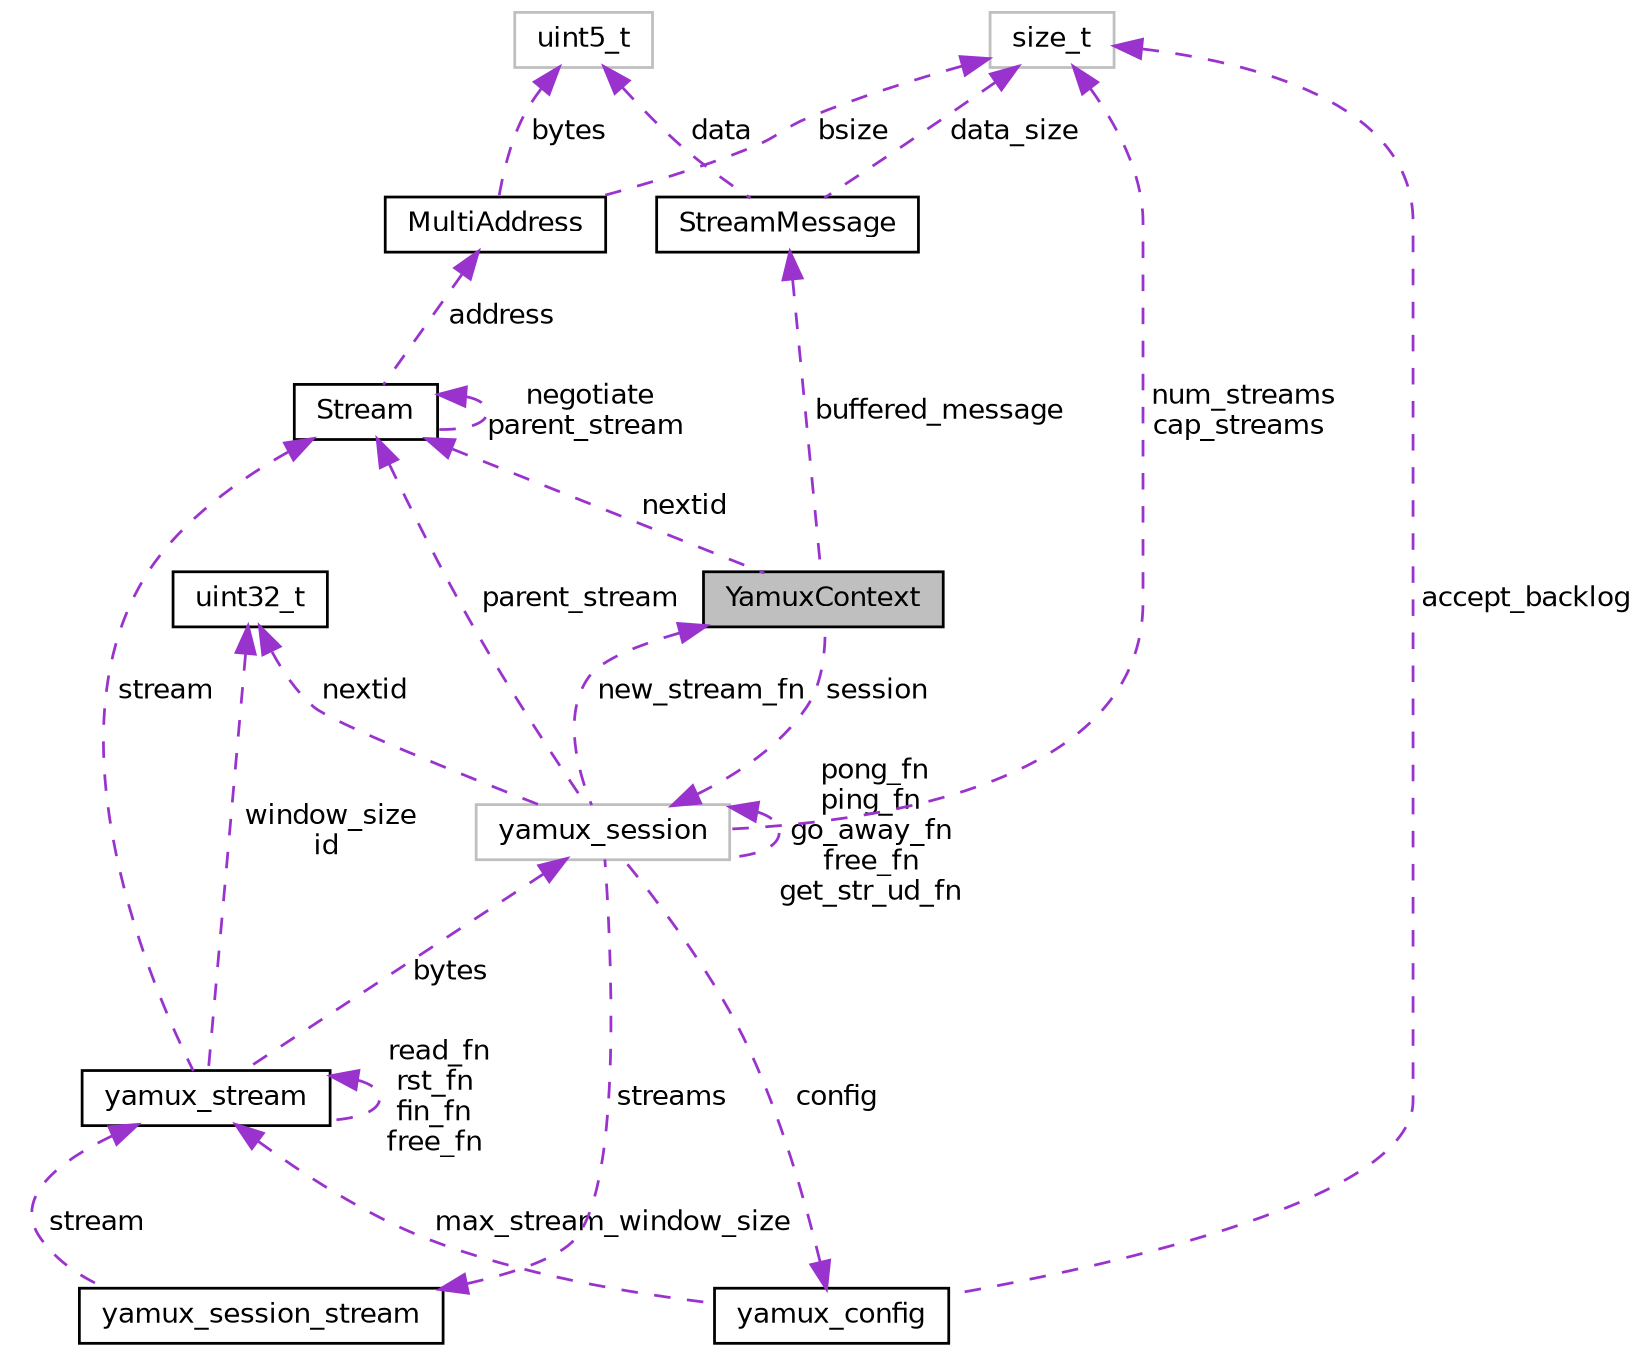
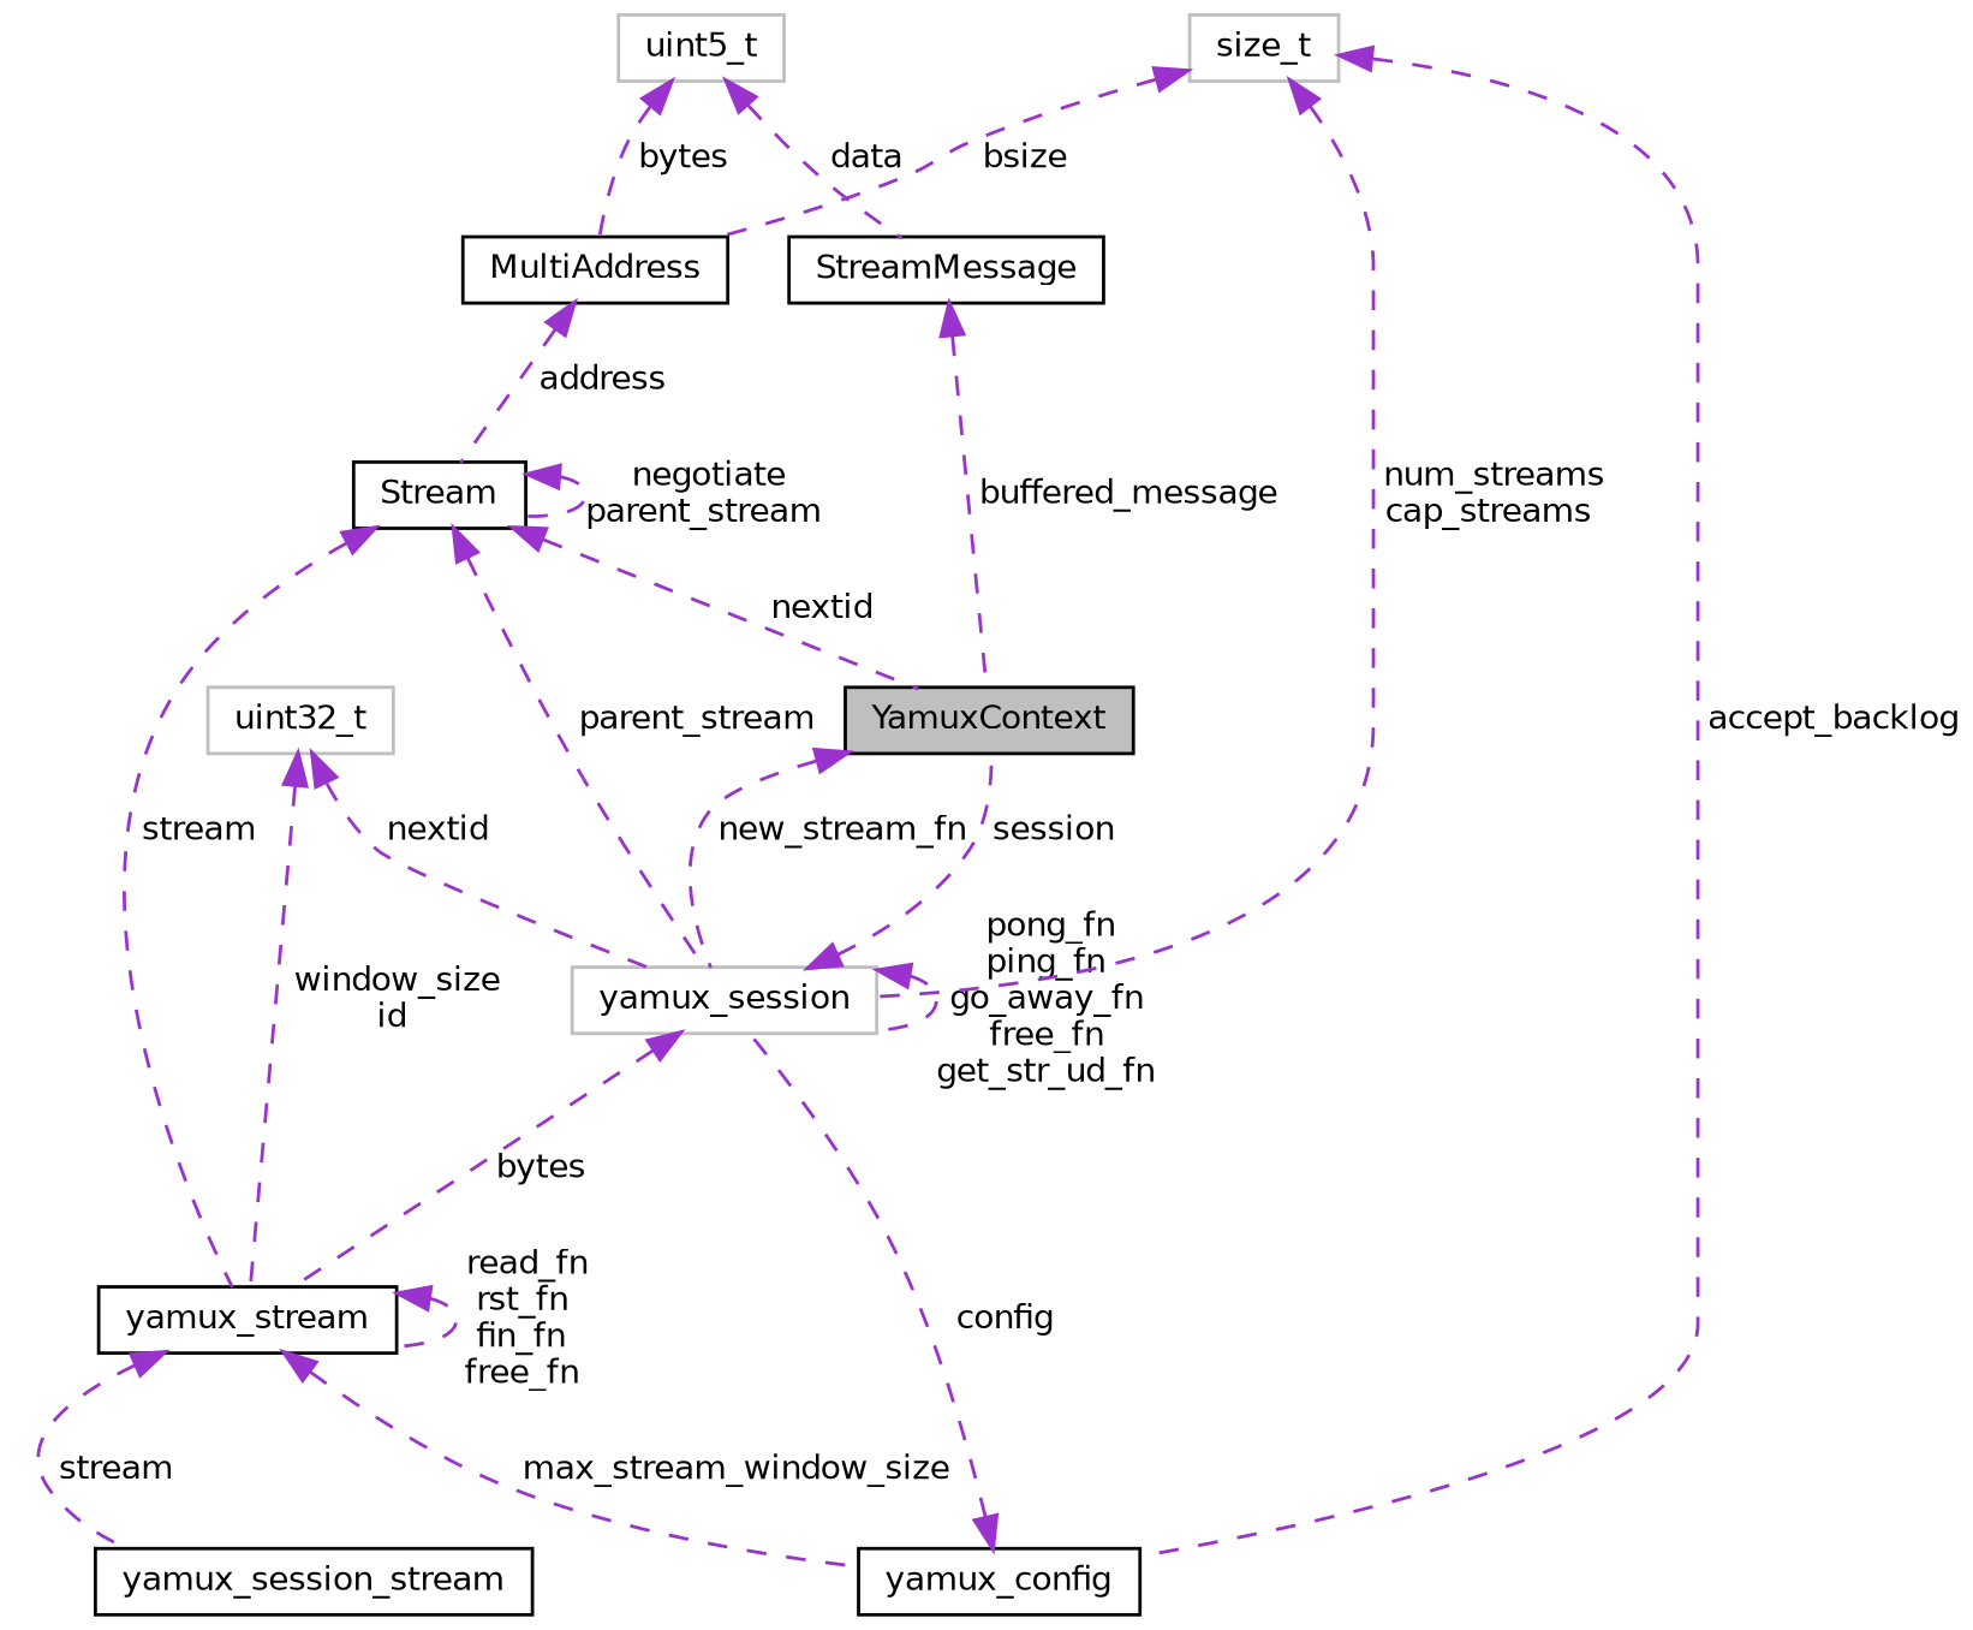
  digraph {
    node [color=black fillcolor=white fontname=Helvetica fontsize=10 shape=record style=filled]
    edge [color=darkorchid3 dir=back fontname=Helvetica fontsize=10 labelfontname=Helvetica labelfontsize=10 style=dashed]
    n1 [fillcolor=grey75 fontcolor=black height=0.2 label=YamuxContext width=0.4]
    n2 [color=grey75 height=0.2 label=yamux_session width=0.4]
    n3 [height=0.2 label=yamux_stream width=0.4]
    n4 [height=0.2 label=yamux_config width=0.4]
    n5 [height=0.2 label=yamux_session_stream width=0.4]
-   n6 [height=0.2 label=uint32_t width=0.4]
+   n6 [color=grey75 height=0.2 label=uint32_t width=0.4]
    n7 [height=0.2 label=Stream width=0.4]
    n8 [height=0.2 label=MultiAddress width=0.4]
    n9 [color=grey75 height=0.2 label=uint5_t width=0.4]
    n10 [height=0.2 label=StreamMessage width=0.4]
    n11 [color=grey75 height=0.2 label=size_t width=0.4]
    n1 -> n2 [label=" new_stream_fn"]
    n2 -> n1 [label=" session"]
    n2 -> n2 [label=" pong_fn\nping_fn\ngo_away_fn\nfree_fn\nget_str_ud_fn"]
    n2 -> n3 [label=" bytes"]
    n3 -> n3 [label=" read_fn\nrst_fn\nfin_fn\nfree_fn"]
    n3 -> n4 [label=" max_stream_window_size"]
    n3 -> n5 [label=" stream"]
    n4 -> n2 [label=" config"]
-   n5 -> n2 [label=" streams"]
    n6 -> n2 [label=" nextid"]
    n6 -> n3 [label=" window_size\nid"]
    n7 -> n1 [label=" nextid"]
    n7 -> n2 [label=" parent_stream"]
    n7 -> n3 [label=" stream"]
    n7 -> n7 [label=" negotiate\nparent_stream"]
    n8 -> n7 [label=" address"]
    n9 -> n8 [label=" bytes"]
    n9 -> n10 [label=" data"]
    n10 -> n1 [label=" buffered_message"]
    n11 -> n2 [label=" num_streams\ncap_streams"]
    n11 -> n4 [label=" accept_backlog"]
    n11 -> n8 [label=" bsize"]
-   n11 -> n10 [label=" data_size"]
  }
